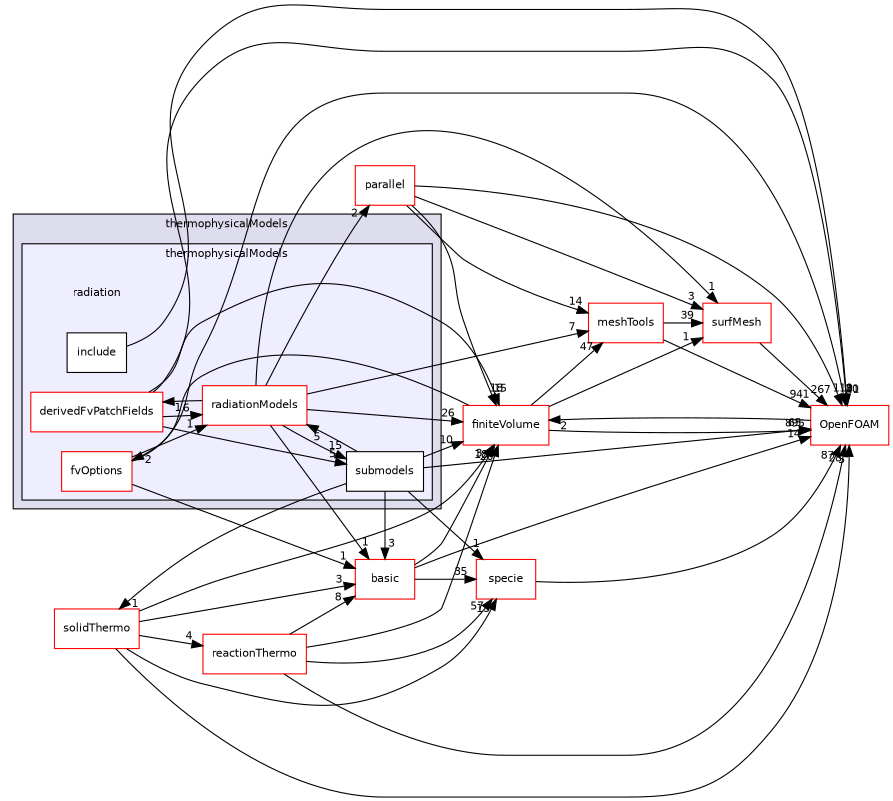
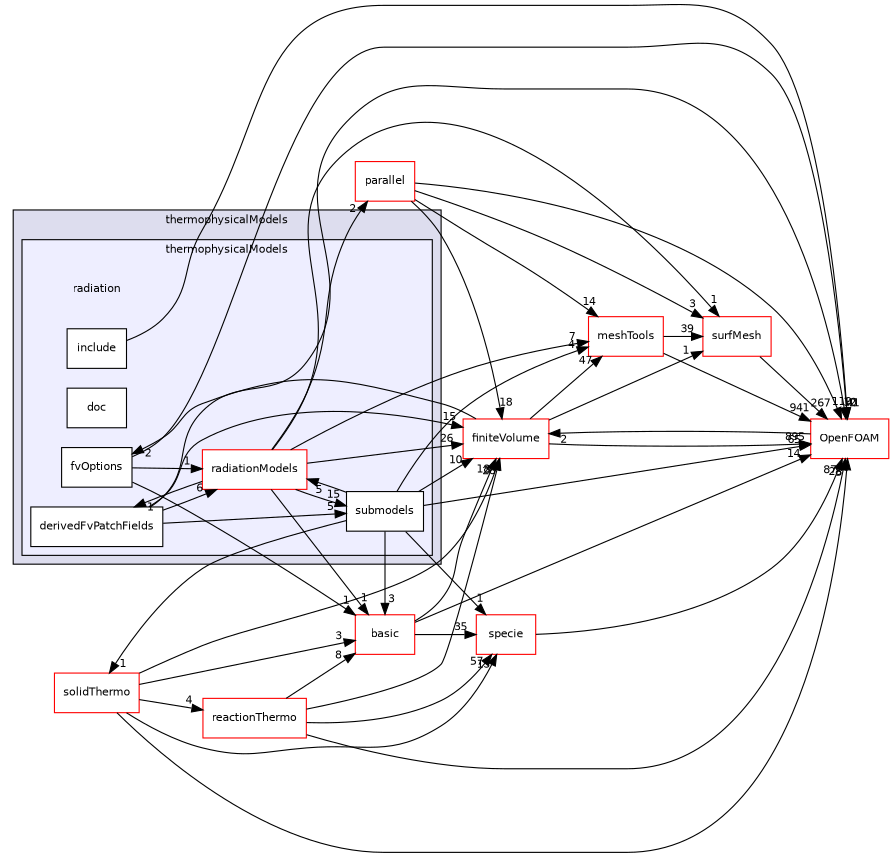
  digraph {
    compound=true
    rankdir=LR
    node [fontname=Helvetica fontsize=10 shape=box color=red]
    edge [headlabel=1 labeldistance=1.5 labelfontname=Helvetica labelfontsize=10]
    n1 [label=radiation shape=plaintext color=""]
-   n2 [fillcolor=white label=derivedFvPatchFields style=filled]
-   n4 [fillcolor=white label=fvOptions style=filled]
+   n2 [color=black fillcolor=white label=derivedFvPatchFields style=filled]
+   n3 [color=black fillcolor=white label=doc style=filled]
+   n4 [color=black fillcolor=white label=fvOptions style=filled]
    n5 [color=black fillcolor=white label=include style=filled]
    n6 [fillcolor=white label=radiationModels style=filled]
    n7 [color=black fillcolor=white label=submodels style=filled]
    n8 [label=finiteVolume]
    n9 [label=OpenFOAM]
    n10 [label=basic]
    n11 [label=surfMesh]
    n12 [label=meshTools]
    n13 [label=parallel]
    n14 [label=specie]
    n15 [label=solidThermo]
    n16 [label=reactionThermo]
    subgraph cluster_1 {
      bgcolor="#ddddee"
      fontname=Helvetica
      fontsize=10
      label=thermophysicalModels
      pencolor=black
      subgraph cluster_2 {
        bgcolor="#eeeeff"
        fontname=Helvetica
        fontsize=10
        label=thermophysicalModels
        pencolor=black
        n1
        n2
+       n3
        n4
        n5
        n6
        n7
      }
    }
    n2 -> n6 [headlabel=6]
    n2 -> n7 [headlabel=5]
    n2 -> n8 [headlabel=15]
    n2 -> n9 [headlabel=10]
    n4 -> n6
    n4 -> n9 [headlabel=2]
    n4 -> n10
    n5 -> n9 [headlabel=41]
    n6 -> n2
    n6 -> n7 [headlabel=15]
    n6 -> n8 [headlabel=26]
    n6 -> n10
    n6 -> n11
    n6 -> n12 [headlabel=7]
    n6 -> n13 [headlabel=2]
    n7 -> n6 [headlabel=5]
    n7 -> n8 [headlabel=10]
    n7 -> n9 [headlabel=65]
    n7 -> n10 [headlabel=3]
+   n7 -> n12 [headlabel=4]
    n7 -> n14
    n7 -> n15
    n8 -> n4 [headlabel=2]
    n8 -> n9 [headlabel=895]
    n8 -> n11
    n8 -> n12 [headlabel=47]
    n9 -> n8 [headlabel=2]
    n10 -> n8 [headlabel=18]
    n10 -> n9 [headlabel=14]
    n10 -> n14 [headlabel=35]
    n11 -> n9 [headlabel=267]
    n12 -> n9 [headlabel=941]
    n12 -> n11 [headlabel=39]
    n13 -> n8 [headlabel=18]
    n13 -> n9 [headlabel=119]
    n13 -> n11 [headlabel=3]
    n13 -> n12 [headlabel=14]
    n14 -> n9 [headlabel=87]
    n15 -> n8 [headlabel=3]
    n15 -> n9 [headlabel=5]
    n15 -> n10 [headlabel=3]
    n15 -> n14 [headlabel=13]
    n15 -> n16 [headlabel=4]
    n16 -> n8 [headlabel=26]
    n16 -> n9 [headlabel=28]
    n16 -> n10 [headlabel=8]
    n16 -> n14 [headlabel=57]
  }
